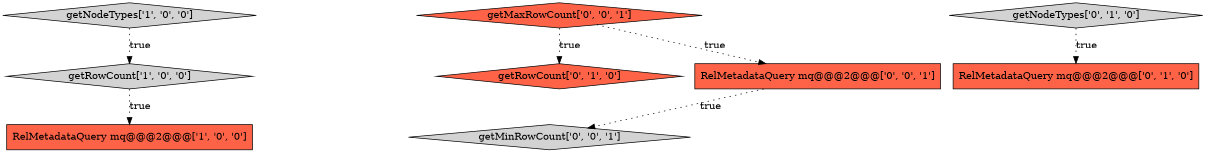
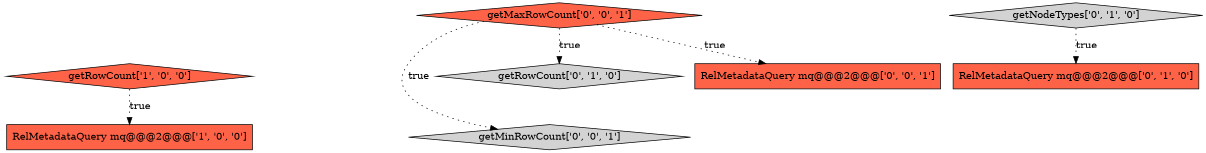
  digraph {
    node [fillcolor=lightgray shape=diamond style=filled]
    edge [style=dotted]
-   n1 [label="getRowCount['1', '0', '0']"]
+   n1 [fillcolor=tomato label="getRowCount['1', '0', '0']"]
    n2 [fillcolor=tomato label="RelMetadataQuery mq@@@2@@@['1', '0', '0']" shape=box]
    n3 [label="getMinRowCount['0', '0', '1']"]
-   n4 [fillcolor=tomato label="getRowCount['0', '1', '0']"]
-   n5 [label="getNodeTypes['1', '0', '0']"]
+   n4 [label="getRowCount['0', '1', '0']"]
    n6 [fillcolor=tomato label="RelMetadataQuery mq@@@2@@@['0', '1', '0']" shape=box]
    n7 [fillcolor=tomato label="getMaxRowCount['0', '0', '1']"]
    n8 [fillcolor=tomato label="RelMetadataQuery mq@@@2@@@['0', '0', '1']" shape=box]
    n9 [label="getNodeTypes['0', '1', '0']"]
    n1 -> n2 [label=true]
-   n5 -> n1 [label=true]
-   n8 -> n3 [label=true]
+   n7 -> n3 [label=true]
    n7 -> n4 [label=true]
    n7 -> n8 [label=true]
    n9 -> n6 [label=true]
  }
